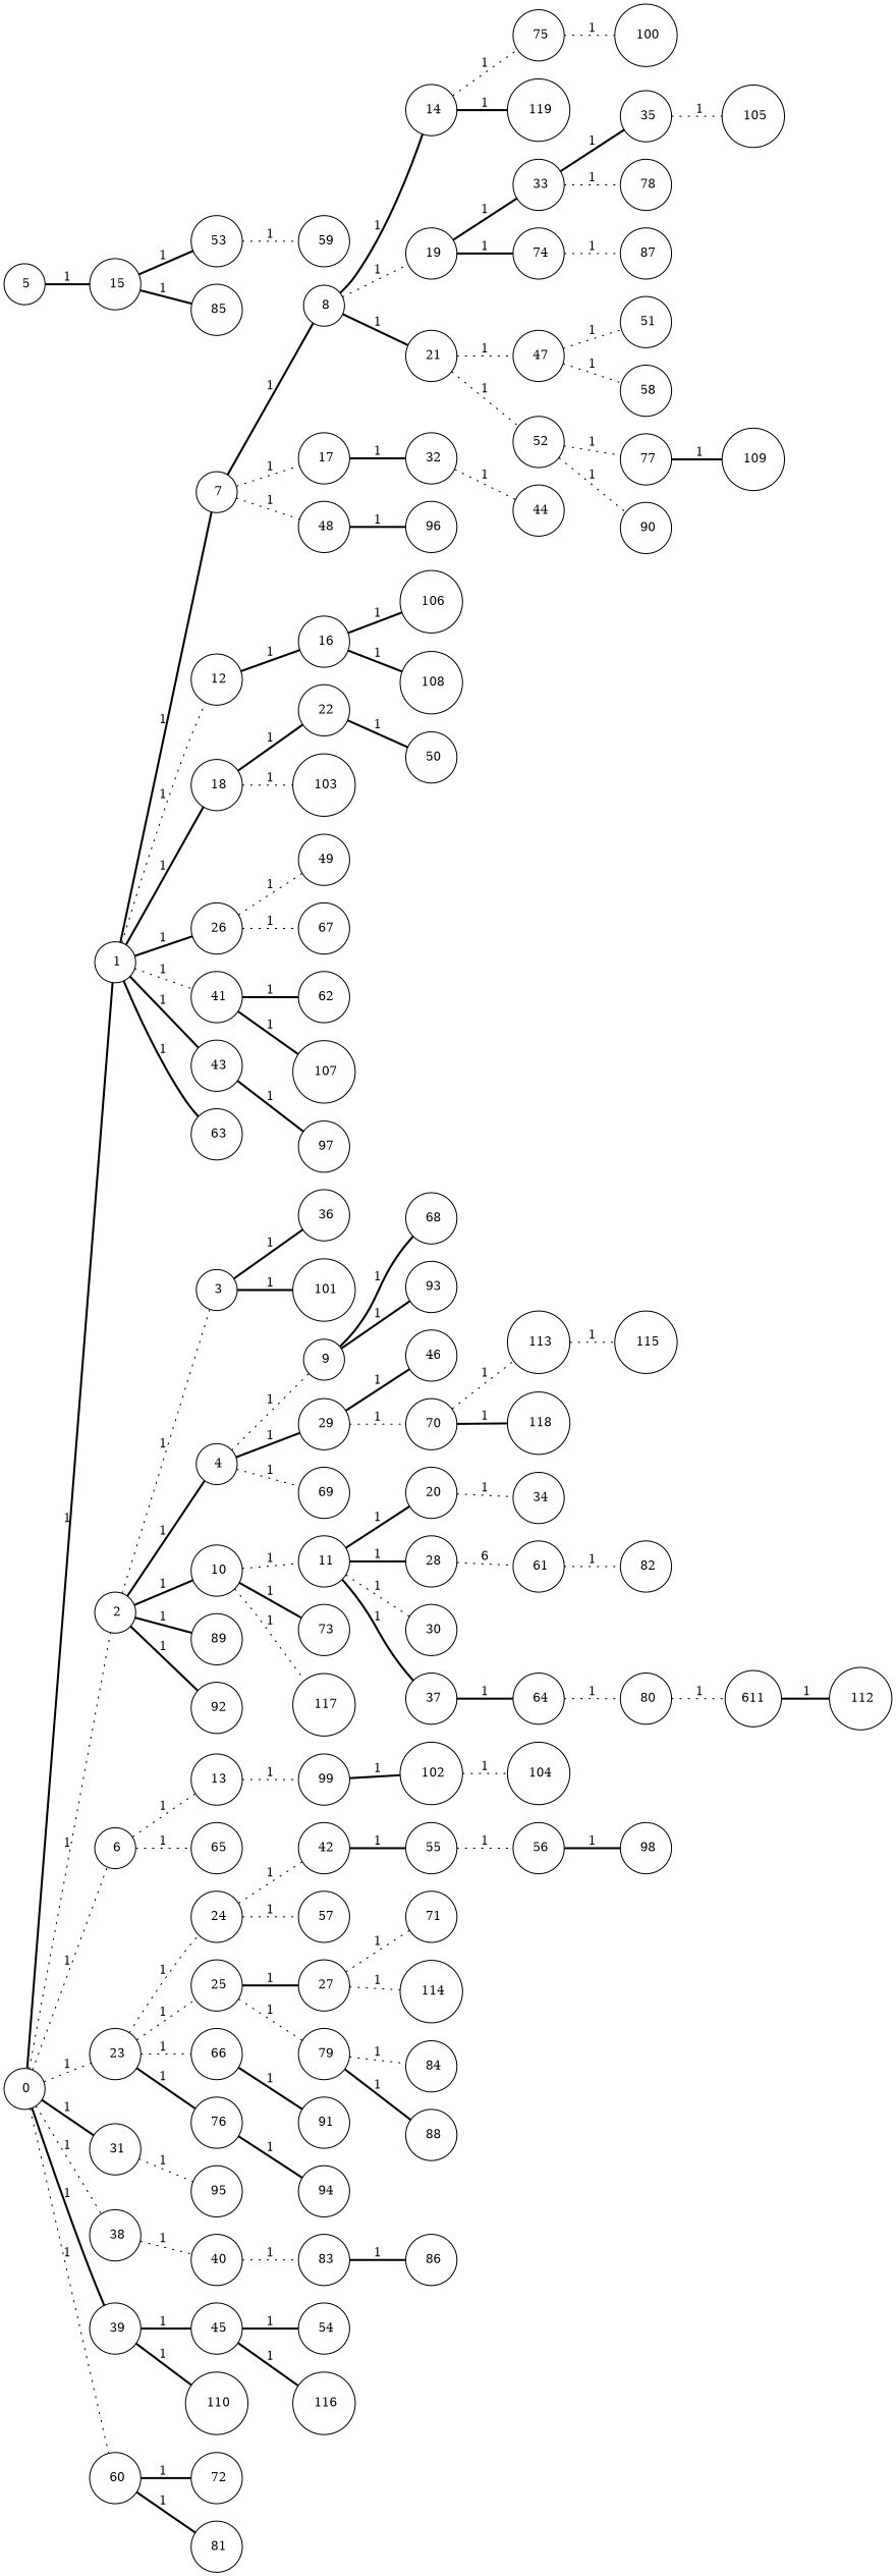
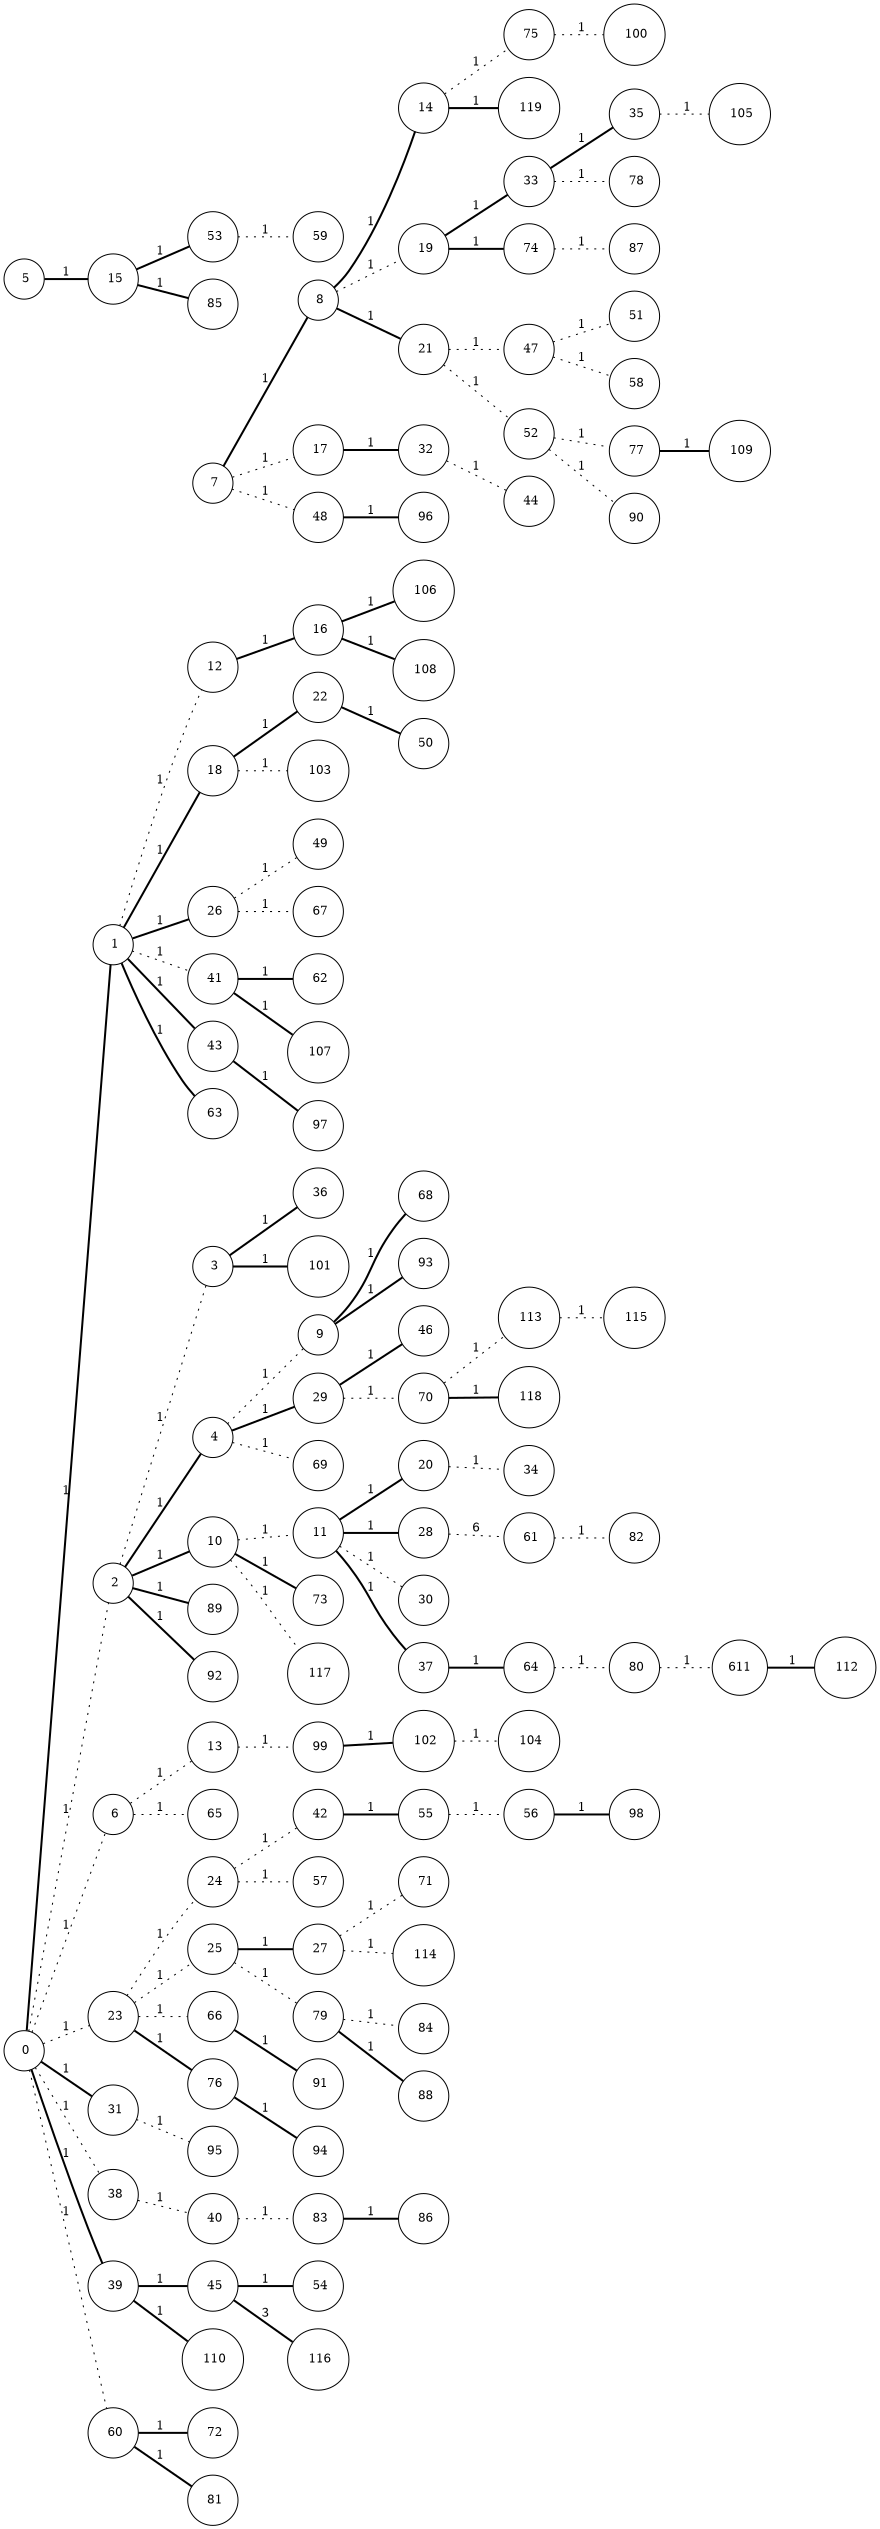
  graph {
    fixedsize="true;"
    rankdir=LR
    node [color=black fontsize=12 hight=.12 shape=circle]
    edge [fontsize=12 style=bold]
    n1 [label=" 0" width=.12]
    n2 [label=" 1" width=.12]
    n3 [label=" 2" width=.12]
    n4 [label=" 6" width=.12]
    n5 [label=" 23" width=.12]
    n6 [label=" 31" width=.12]
    n7 [label=" 38" width=.12]
    n8 [label=" 39" width=.12]
    n9 [label=" 60" width=.12]
    n10 [label=" 7" width=.12]
    n11 [label=" 12" width=.12]
    n12 [label=" 18" width=.12]
    n13 [label=" 26" width=.12]
    n14 [label=" 41" width=.12]
    n15 [label=" 43" width=.12]
    n16 [label=" 63" width=.12]
    n17 [label=" 3" width=.12]
    n18 [label=" 4" width=.12]
    n19 [label=" 10" width=.12]
    n20 [label=" 89" width=.12]
    n21 [label=" 92" width=.12]
    n22 [label=" 5" width=.12]
    n23 [label=" 15" width=.12]
    n24 [label=" 13" width=.12]
    n25 [label=" 65" width=.12]
    n26 [label=" 24" width=.12]
    n27 [label=" 25" width=.12]
    n28 [label=" 66" width=.12]
    n29 [label=" 76" width=.12]
    n30 [label=" 95" width=.12]
    n31 [label=" 40" width=.12]
    n32 [label=" 45" width=.12]
    n33 [label=" 110" width=.12]
    n34 [label=" 72" width=.12]
    n35 [label=" 81" width=.12]
    n36 [label=" 8" width=.12]
    n37 [label=" 17" width=.12]
    n38 [label=" 48" width=.12]
    n39 [label=" 16" width=.12]
    n40 [label=" 22" width=.12]
    n41 [label=" 103" width=.12]
    n42 [label=" 49" width=.12]
    n43 [label=" 67" width=.12]
    n44 [label=" 62" width=.12]
    n45 [label=" 107" width=.12]
    n46 [label=" 97" width=.12]
    n47 [label=" 36" width=.12]
    n48 [label=" 101" width=.12]
    n49 [label=" 9" width=.12]
    n50 [label=" 29" width=.12]
    n51 [label=" 69" width=.12]
    n52 [label=" 11" width=.12]
    n53 [label=" 73" width=.12]
    n54 [label=" 117" width=.12]
    n55 [label=" 68" width=.12]
    n56 [label=" 93" width=.12]
    n57 [label=" 46" width=.12]
    n58 [label=" 70" width=.12]
    n59 [label=" 53" width=.12]
    n60 [label=" 85" width=.12]
    n61 [label=" 99" width=.12]
    n62 [label=" 14" width=.12]
    n63 [label=" 19" width=.12]
    n64 [label=" 21" width=.12]
    n65 [label=" 32" width=.12]
    n66 [label=" 96" width=.12]
    n67 [label=" 75" width=.12]
    n68 [label=" 119" width=.12]
    n69 [label=" 33" width=.12]
    n70 [label=" 74" width=.12]
    n71 [label=" 47" width=.12]
    n72 [label=" 52" width=.12]
    n73 [label=" 20" width=.12]
    n74 [label=" 28" width=.12]
    n75 [label=" 30" width=.12]
    n76 [label=" 37" width=.12]
    n77 [label=" 34" width=.12]
    n78 [label=" 61" width=.12]
    n79 [label=" 64" width=.12]
    n80 [label=" 106" width=.12]
    n81 [label=" 108" width=.12]
    n82 [label=" 102" width=.12]
    n83 [label=" 100" width=.12]
    n84 [label=" 59" width=.12]
    n85 [label=" 44" width=.12]
    n86 [label=" 50" width=.12]
    n87 [label=" 35" width=.12]
    n88 [label=" 78" width=.12]
    n89 [label=" 87" width=.12]
    n90 [label=" 51" width=.12]
    n91 [label=" 58" width=.12]
    n92 [label=" 77" width=.12]
    n93 [label=" 90" width=.12]
    n94 [label=" 42" width=.12]
    n95 [label=" 57" width=.12]
    n96 [label=" 27" width=.12]
    n97 [label=" 79" width=.12]
    n98 [label=" 91" width=.12]
    n99 [label=" 94" width=.12]
    n100 [label=" 55" width=.12]
    n101 [label=" 71" width=.12]
    n102 [label=" 114" width=.12]
    n103 [label=" 84" width=.12]
    n104 [label=" 88" width=.12]
    n105 [label=" 82" width=.12]
    n106 [label=" 113" width=.12]
    n107 [label=" 118" width=.12]
    n108 [label=" 105" width=.12]
    n109 [label=" 80" width=.12]
    n110 [label=" 83" width=.12]
    n111 [label=" 54" width=.12]
    n112 [label=" 116" width=.12]
    n113 [label=" 86" width=.12]
    n114 [label=" 56" width=.12]
    n115 [label=" 109" width=.12]
    n116 [label=" 98" width=.12]
    n117 [label=611 width=.12]
    n118 [label=" 115" width=.12]
    n119 [label=" 112" width=.12]
    n120 [label=" 104" width=.12]
    n1 -- n2 [label=1]
    n1 -- n3 [label=1 style=dotted]
    n1 -- n4 [label=1 style=dotted]
    n1 -- n5 [label=1 style=dotted]
    n1 -- n6 [label=1]
    n1 -- n7 [label=1 style=dotted]
    n1 -- n8 [label=1]
    n1 -- n9 [label=1 style=dotted]
-   n2 -- n10 [label=1]
    n2 -- n11 [label=1 style=dotted]
    n2 -- n12 [label=1]
    n2 -- n13 [label=1]
    n2 -- n14 [label=1 style=dotted]
    n2 -- n15 [label=1]
    n2 -- n16 [label=1]
    n3 -- n17 [label=1 style=dotted]
    n3 -- n18 [label=1]
    n3 -- n19 [label=1]
    n3 -- n20 [label=1]
    n3 -- n21 [label=1]
    n4 -- n24 [label=1 style=dotted]
    n4 -- n25 [label=1 style=dotted]
    n5 -- n26 [label=1 style=dotted]
    n5 -- n27 [label=1 style=dotted]
    n5 -- n28 [label=1 style=dotted]
    n5 -- n29 [label=1]
    n6 -- n30 [label=1 style=dotted]
    n7 -- n31 [label=1 style=dotted]
    n8 -- n32 [label=1]
    n8 -- n33 [label=1]
    n9 -- n34 [label=1]
    n9 -- n35 [label=1]
    n10 -- n36 [label=1]
    n10 -- n37 [label=1 style=dotted]
    n10 -- n38 [label=1 style=dotted]
    n11 -- n39 [label=1]
    n12 -- n40 [label=1]
    n12 -- n41 [label=1 style=dotted]
    n13 -- n42 [label=1 style=dotted]
    n13 -- n43 [label=1 style=dotted]
    n14 -- n44 [label=1]
    n14 -- n45 [label=1]
    n15 -- n46 [label=1]
    n17 -- n47 [label=1]
    n17 -- n48 [label=1]
    n18 -- n49 [label=1 style=dotted]
    n18 -- n50 [label=1]
    n18 -- n51 [label=1 style=dotted]
    n19 -- n52 [label=1 style=dotted]
    n19 -- n53 [label=1]
    n19 -- n54 [label=1 style=dotted]
    n22 -- n23 [label=1]
    n23 -- n59 [label=1]
    n23 -- n60 [label=1]
    n24 -- n61 [label=1 style=dotted]
    n26 -- n94 [label=1 style=dotted]
    n26 -- n95 [label=1 style=dotted]
    n27 -- n96 [label=1]
    n27 -- n97 [label=1 style=dotted]
    n28 -- n98 [label=1]
    n29 -- n99 [label=1]
    n31 -- n110 [label=1 style=dotted]
    n32 -- n111 [label=1]
-   n32 -- n112 [label=1]
+   n32 -- n112 [label=3]
    n36 -- n62 [label=1]
    n36 -- n63 [label=1 style=dotted]
    n36 -- n64 [label=1]
    n37 -- n65 [label=1]
    n38 -- n66 [label=1]
    n39 -- n80 [label=1]
    n39 -- n81 [label=1]
    n40 -- n86 [label=1]
    n49 -- n55 [label=1]
    n49 -- n56 [label=1]
    n50 -- n57 [label=1]
    n50 -- n58 [label=1 style=dotted]
    n52 -- n73 [label=1]
    n52 -- n74 [label=1]
    n52 -- n75 [label=1 style=dotted]
    n52 -- n76 [label=1]
    n58 -- n106 [label=1 style=dotted]
    n58 -- n107 [label=1]
    n59 -- n84 [label=1 style=dotted]
    n61 -- n82 [label=1]
    n62 -- n67 [label=1 style=dotted]
    n62 -- n68 [label=1]
    n63 -- n69 [label=1]
    n63 -- n70 [label=1]
    n64 -- n71 [label=1 style=dotted]
    n64 -- n72 [label=1 style=dotted]
    n65 -- n85 [label=1 style=dotted]
    n67 -- n83 [label=1 style=dotted]
    n69 -- n87 [label=1]
    n69 -- n88 [label=1 style=dotted]
    n70 -- n89 [label=1 style=dotted]
    n71 -- n90 [label=1 style=dotted]
    n71 -- n91 [label=1 style=dotted]
    n72 -- n92 [label=1 style=dotted]
    n72 -- n93 [label=1 style=dotted]
    n73 -- n77 [label=1 style=dotted]
    n74 -- n78 [label=6 style=dotted]
    n76 -- n79 [label=1]
    n78 -- n105 [label=1 style=dotted]
    n79 -- n109 [label=1 style=dotted]
    n82 -- n120 [label=1 style=dotted]
    n87 -- n108 [label=1 style=dotted]
    n92 -- n115 [label=1]
    n94 -- n100 [label=1]
    n96 -- n101 [label=1 style=dotted]
    n96 -- n102 [label=1 style=dotted]
    n97 -- n103 [label=1 style=dotted]
    n97 -- n104 [label=1]
    n100 -- n114 [label=1 style=dotted]
    n106 -- n118 [label=1 style=dotted]
    n109 -- n117 [label=1 style=dotted]
    n110 -- n113 [label=1]
    n114 -- n116 [label=1]
    n117 -- n119 [label=1]
  }
